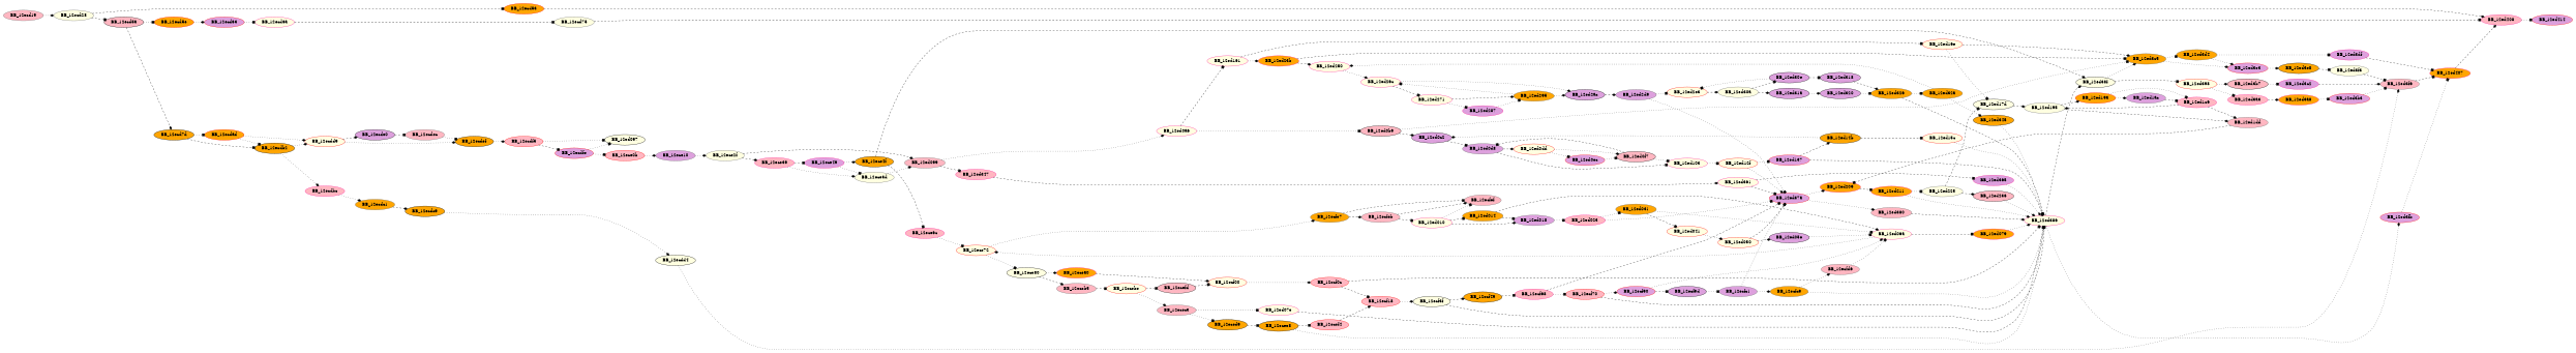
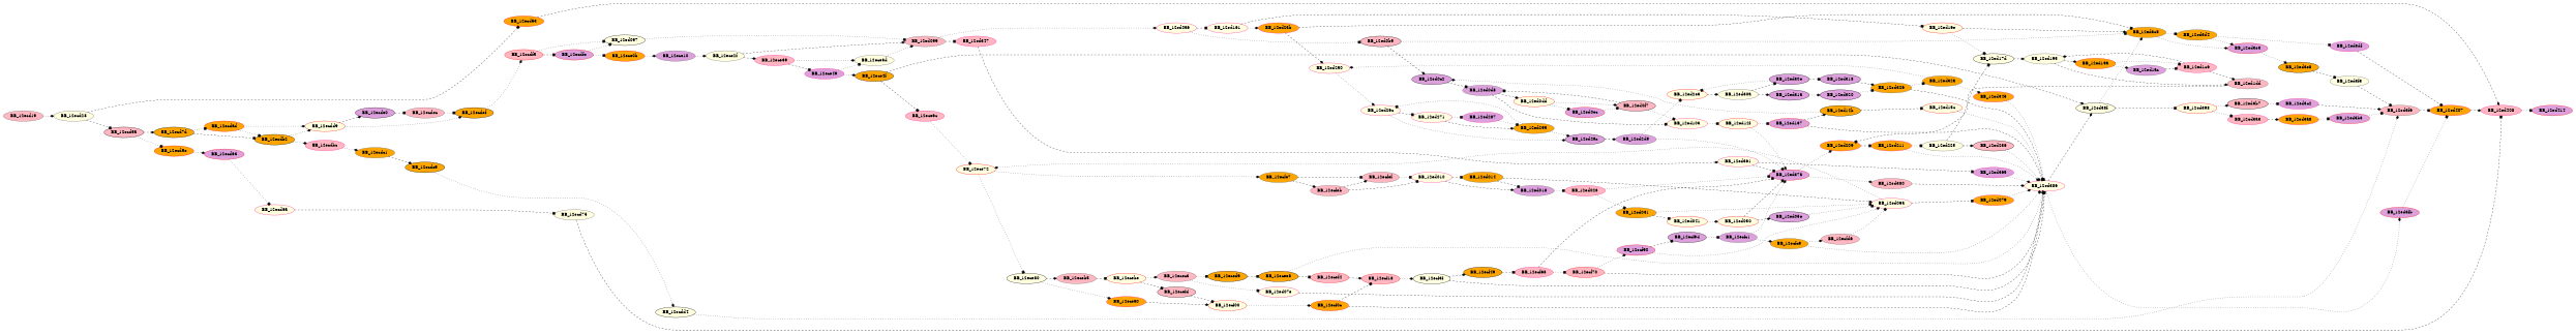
  digraph {
    rankdir=LR
    node [color=gray40 fillcolor=lightyellow style=filled]
    edge [arrowhead=box style=dotted]
    BB_12ecd19 [fillcolor=lightpink]
    BB_12ecd28
    BB_12ecd53 [color=red fillcolor=orange]
    BB_12ecd5a [color=black fillcolor=lightpink]
    BB_12ed408 [color=deeppink fillcolor=lightpink]
    BB_12ecd5e [color=red fillcolor=orange]
    BB_12ecd7d [color=black fillcolor=orange]
    BB_12ed414 [color=red fillcolor=plum]
    BB_12ecd63 [color=red fillcolor=plum]
    BB_12ecdad [color=red fillcolor=orange]
    BB_12ecdb2 [color=black fillcolor=orange]
    BB_12ecd6a [color=deeppink]
    BB_12ecdd9 [color=red]
    BB_12ecdbc [color=deeppink fillcolor=lightpink]
    BB_12ecd75
    BB_12ecde0 [color=black fillcolor=plum]
    BB_12ecdef [color=black fillcolor=orange]
    BB_12ecdc1 [fillcolor=orange]
    BB_12ecdec [fillcolor=lightpink]
    BB_12ecdf5 [color=red fillcolor=lightpink]
    BB_12ecdc9 [color=black fillcolor=orange]
    BB_12ecdd4 [color=black]
    BB_12ed3f6 [fillcolor=lightpink]
    BB_12ed407 [color=deeppink fillcolor=orange]
    BB_12ecdfe [color=red fillcolor=plum]
    BB_12ed097 [color=black]
-   BB_12ece0b [color=red fillcolor=lightpink]
+   BB_12ece0b [color=red fillcolor=orange]
    BB_12ed099 [fillcolor=lightpink]
    BB_12ece10 [fillcolor=plum]
    BB_12ed0a6 [color=deeppink]
    BB_12ed347 [color=deeppink fillcolor=lightpink]
    BB_12ece2f
    BB_12ece39 [color=deeppink fillcolor=lightpink]
    BB_12ece3d
    BB_12ece49 [color=deeppink fillcolor=plum]
    BB_12ece4f [color=black fillcolor=orange]
    BB_12ed0b9 [color=black fillcolor=lightpink]
    BB_12ed161 [color=deeppink]
    BB_12ed361 [color=deeppink]
    BB_12ece6c [color=deeppink fillcolor=lightpink]
    BB_12ed38f [color=black]
    BB_12ece72 [color=red]
    BB_12ed3c5 [fillcolor=orange]
    BB_12ed398 [color=red]
    BB_12ece80 [color=black]
    BB_12ecfe7 [fillcolor=orange]
    BB_12ed3d4 [fillcolor=orange]
    BB_12ed3e3 [color=red fillcolor=plum]
    BB_12ed3a3 [color=deeppink fillcolor=lightpink]
    BB_12ed3b7 [color=black fillcolor=lightpink]
    BB_12ecea0 [color=deeppink fillcolor=orange]
    BB_12eceb5 [fillcolor=lightpink]
    BB_12ecfeb [fillcolor=lightpink]
    BB_12ecfef [fillcolor=lightpink]
    BB_12ecf00 [color=red]
    BB_12ecebe [color=red]
    BB_12ed010 [color=deeppink]
-   BB_12ecf0c [color=red fillcolor=lightpink]
+   BB_12ecf0c [color=red fillcolor=orange]
    BB_12ecec3 [fillcolor=lightpink]
    BB_12ecefd [color=black fillcolor=lightpink]
    BB_12ed386 [color=deeppink]
    BB_12ecf18 [color=red fillcolor=lightpink]
    BB_12eced9 [color=black fillcolor=orange]
    BB_12ed07e [color=deeppink]
    BB_12ecee8 [color=black fillcolor=orange]
    BB_12ecef4 [color=red fillcolor=lightpink]
    BB_12ed3fb [color=red fillcolor=plum]
    BB_12ecf3f [color=black]
    BB_12ecf49 [color=black fillcolor=orange]
    BB_12ecf68 [color=deeppink fillcolor=lightpink]
    BB_12ecf70 [color=red fillcolor=lightpink]
    BB_12ed37a [color=red fillcolor=plum]
    BB_12ecf90 [color=red fillcolor=plum]
    BB_12ed380 [fillcolor=lightpink]
    BB_12ed209 [color=deeppink fillcolor=orange]
    BB_12ecf9d [color=black fillcolor=plum]
    BB_12ed06a [color=deeppink]
    BB_12ecfc1 [fillcolor=plum]
    BB_12ed079 [color=deeppink fillcolor=orange]
    BB_12ecfc9 [fillcolor=orange]
    BB_12ecfd6 [fillcolor=lightpink]
    BB_12ed014 [fillcolor=orange]
    BB_12ed018 [fillcolor=plum]
    BB_12ed023 [color=deeppink fillcolor=lightpink]
    BB_12ed031 [fillcolor=orange]
    BB_12ed041 [color=red]
    BB_12ed050 [color=red]
    BB_12ed05e [color=black fillcolor=plum]
    n89 [color=black fillcolor=plum label=BB_12ed0c2]
    BB_12ed16e [color=red]
    BB_12ed23b [color=deeppink fillcolor=orange]
    BB_12ed365 [color=deeppink fillcolor=plum]
    BB_12ed0d8 [fillcolor=plum]
    BB_12ed17d [color=black]
    BB_12ed250 [color=deeppink]
    BB_12ed0dd [color=red]
    BB_12ed103 [color=deeppink]
    BB_12ed3df [color=deeppink fillcolor=plum]
    BB_12ed3e8 [color=black fillcolor=orange]
    BB_12ed0ec [color=red fillcolor=plum]
    BB_12ed0f7 [color=black fillcolor=lightpink]
    BB_12ed12f [color=red]
    BB_12ed137 [color=red fillcolor=plum]
    BB_12ed14b [color=black fillcolor=orange]
    BB_12ed15c [color=red]
    BB_12ed195
    BB_12ed26c [color=deeppink]
    BB_12ed19a [color=red fillcolor=orange]
    BB_12ed1dd [fillcolor=lightpink]
    BB_12ed1ac [fillcolor=plum]
    BB_12ed1c6 [color=deeppink fillcolor=lightpink]
    BB_12ed211 [color=deeppink fillcolor=orange]
    BB_12ed225
    BB_12ed236 [color=black fillcolor=lightpink]
    BB_12ed271 [color=deeppink]
    BB_12ed2ac [color=black fillcolor=plum]
    BB_12ed287 [color=deeppink fillcolor=plum]
    BB_12ed295 [fillcolor=orange]
    BB_12ed2d9 [fillcolor=plum]
    BB_12ed2e3 [color=red]
    BB_12ed30a
    BB_12ed30e [color=black fillcolor=plum]
    BB_12ed31a [color=black fillcolor=plum]
    BB_12ed318 [color=black fillcolor=plum]
    BB_12ed320 [color=black fillcolor=plum]
    BB_12ed326 [fillcolor=orange]
    BB_12ed32a [fillcolor=orange]
-   BB_12ed345 [color=black fillcolor=orange]
+   BB_12ed345 [color=deeppink fillcolor=orange]
    BB_12ed3a8 [color=deeppink fillcolor=orange]
    BB_12ed3c2 [color=deeppink fillcolor=plum]
    BB_12ed3b3 [color=red fillcolor=plum]
    BB_12ed3f3
    BB_12ecd19 -> BB_12ecd28 [arrowhead=diamond]
    BB_12ecd28 -> BB_12ecd53 [style=dashed]
    BB_12ecd28 -> BB_12ecd5a [style=dashed]
    BB_12ecd53 -> BB_12ed408 [arrowhead=diamond style=dashed]
    BB_12ecd5a -> BB_12ecd5e
    BB_12ecd5a -> BB_12ecd7d [arrowhead=diamond style=dashed]
    BB_12ed408 -> BB_12ed414
    BB_12ecd5e -> BB_12ecd63 [arrowhead=diamond]
    BB_12ecd7d -> BB_12ecdad
    BB_12ecd7d -> BB_12ecdb2 [style=dashed]
    BB_12ecd63 -> BB_12ecd6a
    BB_12ecdad -> BB_12ecdb2
    BB_12ecdad -> BB_12ecdd9 [arrowhead=diamond]
    BB_12ecdb2 -> BB_12ecdd9 [arrowhead=diamond]
    BB_12ecdb2 -> BB_12ecdbc [arrowhead=diamond]
    BB_12ecd6a -> BB_12ecd75 [style=dashed]
    BB_12ecdd9 -> BB_12ecde0 [arrowhead=diamond style=dashed]
    BB_12ecdd9 -> BB_12ecdef [arrowhead=diamond]
    BB_12ecdbc -> BB_12ecdc1 [arrowhead=diamond]
    BB_12ecd75 -> BB_12ed408 [style=dashed]
    BB_12ecde0 -> BB_12ecdec [style=dashed]
    BB_12ecdef -> BB_12ecdf5 [arrowhead=diamond]
    BB_12ecdc1 -> BB_12ecdc9 [arrowhead=diamond style=dashed]
    BB_12ecdec -> BB_12ecdef
    BB_12ecdf5 -> BB_12ecdfe [style=dashed]
    BB_12ecdf5 -> BB_12ed097
    BB_12ecdc9 -> BB_12ecdd4 [arrowhead=diamond]
    BB_12ecdd4 -> BB_12ed3f6 [arrowhead=diamond]
    BB_12ed3f6 -> BB_12ed407 [style=dashed]
    BB_12ed407 -> BB_12ed408 [arrowhead=diamond style=dashed]
    BB_12ecdfe -> BB_12ed097
    BB_12ecdfe -> BB_12ece0b
+   BB_12ed097 -> BB_12ed099
    BB_12ece0b -> BB_12ece10 [arrowhead=diamond]
    BB_12ed099 -> BB_12ed0a6 [arrowhead=diamond]
    BB_12ed099 -> BB_12ed347 [style=dashed]
    BB_12ece10 -> BB_12ece2f [arrowhead=diamond]
    BB_12ed0a6 -> BB_12ed0b9
    BB_12ed0a6 -> BB_12ed161 [style=dashed]
    BB_12ed347 -> BB_12ed361 [arrowhead=diamond style=dashed]
    BB_12ece2f -> BB_12ed099 [arrowhead=diamond style=dashed]
    BB_12ece2f -> BB_12ece39 [arrowhead=diamond style=dashed]
    BB_12ece39 -> BB_12ece3d [arrowhead=diamond]
    BB_12ece39 -> BB_12ece49 [style=dashed]
    BB_12ece3d -> BB_12ed099 [arrowhead=diamond]
    BB_12ece49 -> BB_12ece3d
    BB_12ece49 -> BB_12ece4f [arrowhead=diamond]
    BB_12ece4f -> BB_12ece6c [style=dashed]
    BB_12ece4f -> BB_12ed38f [arrowhead=diamond style=dashed]
    BB_12ed0b9 -> BB_12ed3c5
    BB_12ed0b9 -> n89 [arrowhead=diamond style=dashed]
    BB_12ed161 -> BB_12ed16e [style=dashed]
    BB_12ed161 -> BB_12ed23b [arrowhead=diamond]
    BB_12ed361 -> BB_12ed37a [style=dashed]
    BB_12ed361 -> BB_12ed365 [style=dashed]
    BB_12ece6c -> BB_12ece72
    BB_12ed38f -> BB_12ed3c5 [arrowhead=diamond]
    BB_12ed38f -> BB_12ed398 [style=dashed]
    BB_12ece72 -> BB_12ece80
    BB_12ece72 -> BB_12ecfe7 [arrowhead=diamond]
    BB_12ed3c5 -> BB_12ed3d4
    BB_12ed3c5 -> BB_12ed3e3 [arrowhead=diamond]
    BB_12ed398 -> BB_12ed3a3
    BB_12ed398 -> BB_12ed3b7 [arrowhead=diamond]
    BB_12ece80 -> BB_12ecea0 [arrowhead=diamond]
    BB_12ece80 -> BB_12eceb5 [arrowhead=diamond style=dashed]
    BB_12ecfe7 -> BB_12ecfeb [arrowhead=diamond style=dashed]
    BB_12ecfe7 -> BB_12ecfef [style=dashed]
    BB_12ed3d4 -> BB_12ed3e3 [arrowhead=diamond]
    BB_12ed3d4 -> BB_12ed3df
    BB_12ed3e3 -> BB_12ed3e8 [arrowhead=diamond]
    BB_12ed3a3 -> BB_12ed3a8 [arrowhead=diamond style=dashed]
    BB_12ed3b7 -> BB_12ed3c2
    BB_12ecea0 -> BB_12ecf00 [arrowhead=diamond style=dashed]
    BB_12eceb5 -> BB_12ecebe [style=dashed]
    BB_12ecfeb -> BB_12ecfef [arrowhead=diamond style=dashed]
    BB_12ecfeb -> BB_12ed010 [style=dashed]
-   BB_12ed010 -> BB_12ecfef
+   BB_12ecfef -> BB_12ed010
    BB_12ecf00 -> BB_12ecf0c [arrowhead=diamond]
    BB_12ecebe -> BB_12ecec3 [arrowhead=diamond]
    BB_12ecebe -> BB_12ecefd [style=dashed]
    BB_12ed010 -> BB_12ed014 [style=dashed]
    BB_12ed010 -> BB_12ed018 [arrowhead=diamond style=dashed]
    BB_12ecf0c -> BB_12ed386 [style=dashed]
    BB_12ecf0c -> BB_12ecf18 [style=dashed]
    BB_12ecec3 -> BB_12eced9
    BB_12ecec3 -> BB_12ed07e
    BB_12ecefd -> BB_12ecf00 [style=dashed]
    BB_12ed386 -> BB_12ed38f [arrowhead=diamond style=dashed]
    BB_12ed386 -> BB_12ed3fb [arrowhead=diamond]
    BB_12ecf18 -> BB_12ecf3f [arrowhead=diamond]
    BB_12eced9 -> BB_12ecee8 [style=dashed]
    BB_12ed07e -> BB_12ed386 [style=dashed]
    BB_12ecee8 -> BB_12ed386
    BB_12ecee8 -> BB_12ecef4 [style=dashed]
    BB_12ecef4 -> BB_12ecf18 [arrowhead=diamond style=dashed]
    BB_12ed3fb -> BB_12ed407
    BB_12ecf3f -> BB_12ed386 [style=dashed]
    BB_12ecf3f -> BB_12ecf49 [arrowhead=diamond style=dashed]
    BB_12ecf49 -> BB_12ecf68 [style=dashed]
    BB_12ecf68 -> BB_12ecf70
    BB_12ecf68 -> BB_12ed37a [style=dashed]
    BB_12ecf70 -> BB_12ed386 [arrowhead=diamond style=dashed]
    BB_12ecf70 -> BB_12ecf90 [arrowhead=diamond]
    BB_12ed37a -> BB_12ed380 [arrowhead=diamond]
    BB_12ed37a -> BB_12ed209 [arrowhead=diamond]
    BB_12ecf90 -> BB_12ecf9d [style=dashed]
    BB_12ecf90 -> BB_12ed06a [arrowhead=diamond]
    BB_12ed380 -> BB_12ed386 [arrowhead=diamond style=dashed]
    BB_12ed209 -> BB_12ed211 [style=dashed]
    BB_12ecf9d -> BB_12ecfc1
    BB_12ed06a -> BB_12ece72 [arrowhead=diamond]
    BB_12ed06a -> BB_12ed079 [style=dashed]
    BB_12ecfc1 -> BB_12ed37a [arrowhead=diamond]
    BB_12ecfc1 -> BB_12ecfc9 [arrowhead=diamond]
    BB_12ed079 -> BB_12ed386 [arrowhead=diamond]
    BB_12ecfc9 -> BB_12ed386
    BB_12ecfc9 -> BB_12ecfd6 [arrowhead=diamond]
    BB_12ecfd6 -> BB_12ed06a
    BB_12ed014 -> BB_12ed06a [arrowhead=diamond style=dashed]
    BB_12ed014 -> BB_12ed018 [style=dashed]
    BB_12ed018 -> BB_12ed023
    BB_12ed023 -> BB_12ed37a
    BB_12ed023 -> BB_12ed031
    BB_12ed031 -> BB_12ed06a
    BB_12ed031 -> BB_12ed041 [style=dashed]
    BB_12ed041 -> BB_12ed050 [arrowhead=diamond]
    BB_12ed050 -> BB_12ed37a [style=dashed]
    BB_12ed050 -> BB_12ed05e [arrowhead=diamond style=dashed]
    BB_12ed05e -> BB_12ed06a
    n89 -> BB_12ed0d8 [style=dashed]
    BB_12ed16e -> BB_12ed3c5 [arrowhead=diamond style=dashed]
    BB_12ed16e -> BB_12ed17d
    BB_12ed23b -> BB_12ed3c5 [style=dashed]
    BB_12ed23b -> BB_12ed250 [arrowhead=diamond style=dashed]
    BB_12ed365 -> BB_12ed386 [arrowhead=diamond]
    BB_12ed0d8 -> BB_12ed0dd [arrowhead=diamond style=dashed]
    BB_12ed0d8 -> BB_12ed103 [style=dashed]
    BB_12ed17d -> BB_12ed195 [arrowhead=diamond style=dashed]
    BB_12ed250 -> BB_12ed26c [arrowhead=diamond]
    BB_12ed0dd -> BB_12ed0ec
    BB_12ed0dd -> BB_12ed0f7 [arrowhead=diamond]
    BB_12ed103 -> BB_12ed12f
    BB_12ed3df -> BB_12ed407 [style=dashed]
    BB_12ed3e8 -> BB_12ed3f3 [style=dashed]
    BB_12ed0ec -> BB_12ed0f7
    BB_12ed0f7 -> BB_12ed0d8 [style=dashed]
    BB_12ed0f7 -> BB_12ed103
    BB_12ed12f -> BB_12ed37a [arrowhead=diamond]
    BB_12ed12f -> BB_12ed137
    BB_12ed137 -> BB_12ed386 [style=dashed]
    BB_12ed137 -> BB_12ed14b [arrowhead=diamond style=dashed]
    BB_12ed14b -> n89 [arrowhead=diamond]
    BB_12ed14b -> BB_12ed15c [style=dashed]
    BB_12ed15c -> BB_12ed386 [arrowhead=diamond]
    BB_12ed195 -> BB_12ed19a [arrowhead=diamond style=dashed]
    BB_12ed195 -> BB_12ed1dd [arrowhead=diamond style=dashed]
    BB_12ed26c -> BB_12ed271 [style=dashed]
    BB_12ed26c -> BB_12ed2ac [arrowhead=diamond]
    BB_12ed19a -> BB_12ed1ac [arrowhead=diamond]
    BB_12ed19a -> BB_12ed1c6
    BB_12ed1dd -> BB_12ed209 [style=dashed]
    BB_12ed1ac -> BB_12ed1c6 [style=dashed]
    BB_12ed1c6 -> BB_12ed195 [arrowhead=diamond style=dashed]
    BB_12ed1c6 -> BB_12ed1dd [arrowhead=diamond style=dashed]
    BB_12ed211 -> BB_12ed386 [arrowhead=diamond]
    BB_12ed211 -> BB_12ed225
    BB_12ed225 -> BB_12ed17d [style=dashed]
    BB_12ed225 -> BB_12ed236 [arrowhead=diamond style=dashed]
    BB_12ed236 -> BB_12ed386 [arrowhead=diamond]
    BB_12ed271 -> BB_12ed287
    BB_12ed271 -> BB_12ed295 [arrowhead=diamond style=dashed]
    BB_12ed2ac -> BB_12ed2d9 [arrowhead=diamond style=dashed]
    BB_12ed287 -> BB_12ed295
    BB_12ed295 -> BB_12ed26c
    BB_12ed295 -> BB_12ed2ac [arrowhead=diamond]
    BB_12ed2d9 -> BB_12ed37a
    BB_12ed2d9 -> BB_12ed2e3
    BB_12ed2e3 -> BB_12ed30a [arrowhead=diamond style=dashed]
    BB_12ed30a -> BB_12ed30e [style=dashed]
    BB_12ed30a -> BB_12ed31a [arrowhead=diamond style=dashed]
    BB_12ed30e -> BB_12ed2e3
    BB_12ed30e -> BB_12ed318 [style=dashed]
    BB_12ed31a -> BB_12ed320 [arrowhead=diamond]
    BB_12ed318 -> BB_12ed326 [arrowhead=diamond style=dashed]
    BB_12ed320 -> BB_12ed326
    BB_12ed326 -> BB_12ed386 [style=dashed]
    BB_12ed326 -> BB_12ed32a
    BB_12ed32a -> BB_12ed250 [arrowhead=diamond]
    BB_12ed32a -> BB_12ed345 [arrowhead=diamond]
    BB_12ed345 -> BB_12ed386
    BB_12ed3a8 -> BB_12ed3b3
    BB_12ed3c2 -> BB_12ed3f6 [arrowhead=diamond style=dashed]
    BB_12ed3b3 -> BB_12ed3f6
    BB_12ed3f3 -> BB_12ed3f6 [style=dashed]
  }
